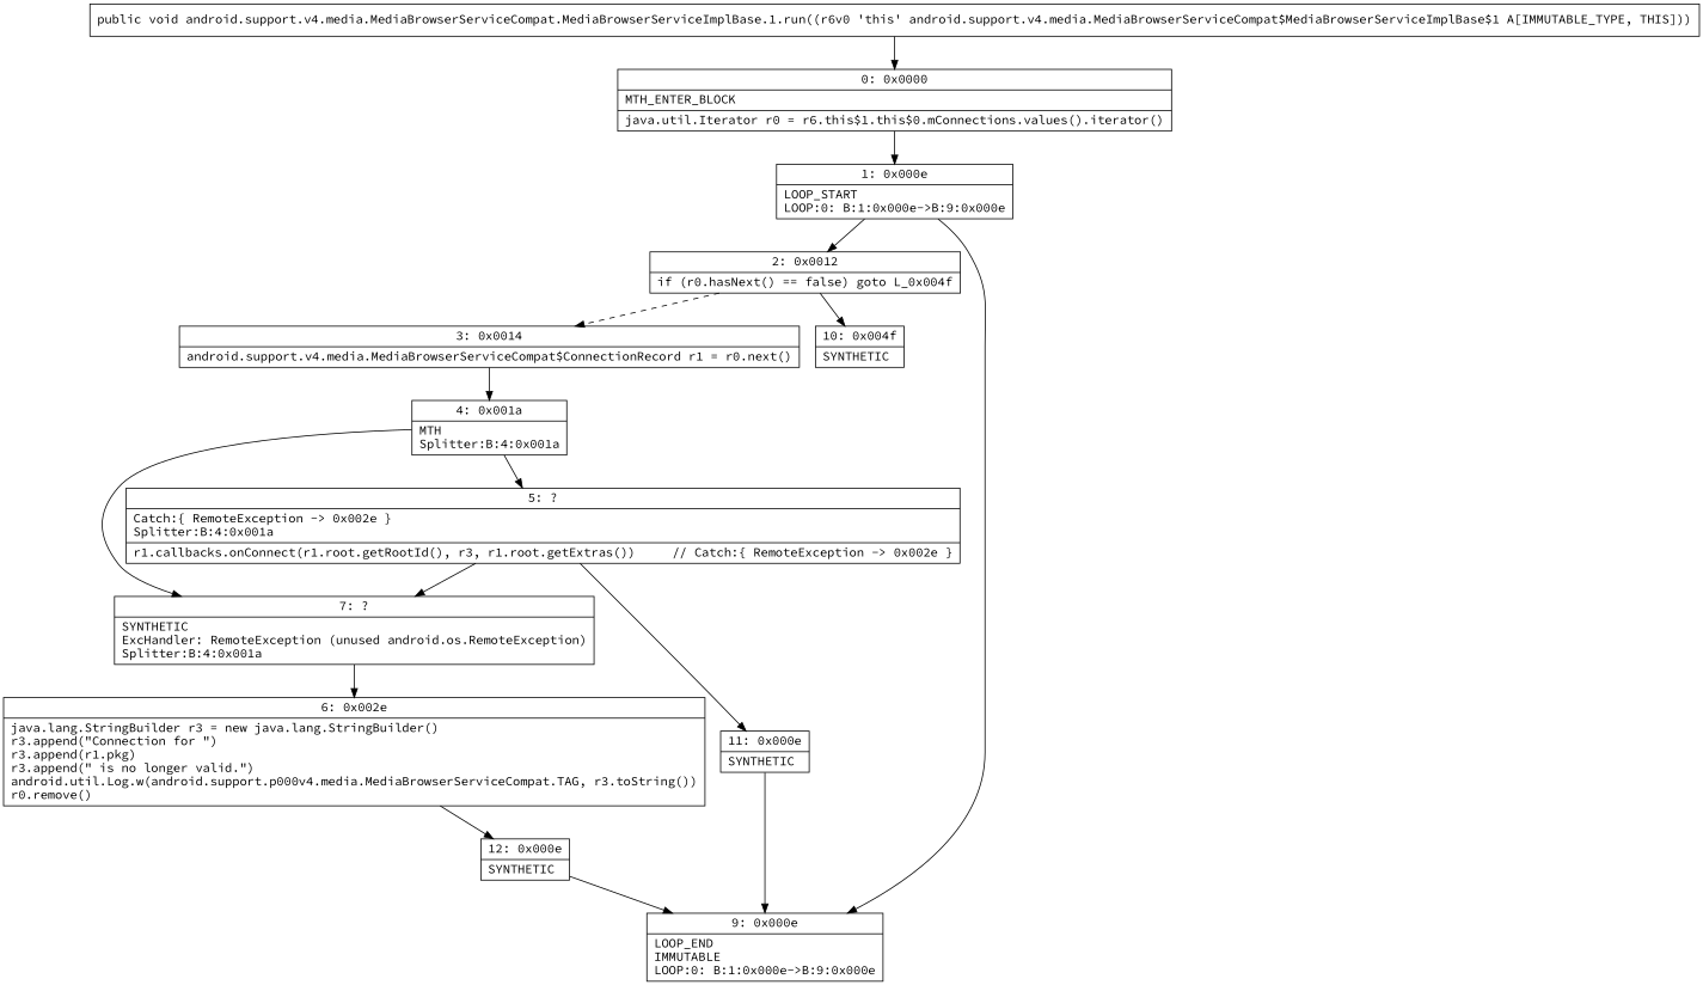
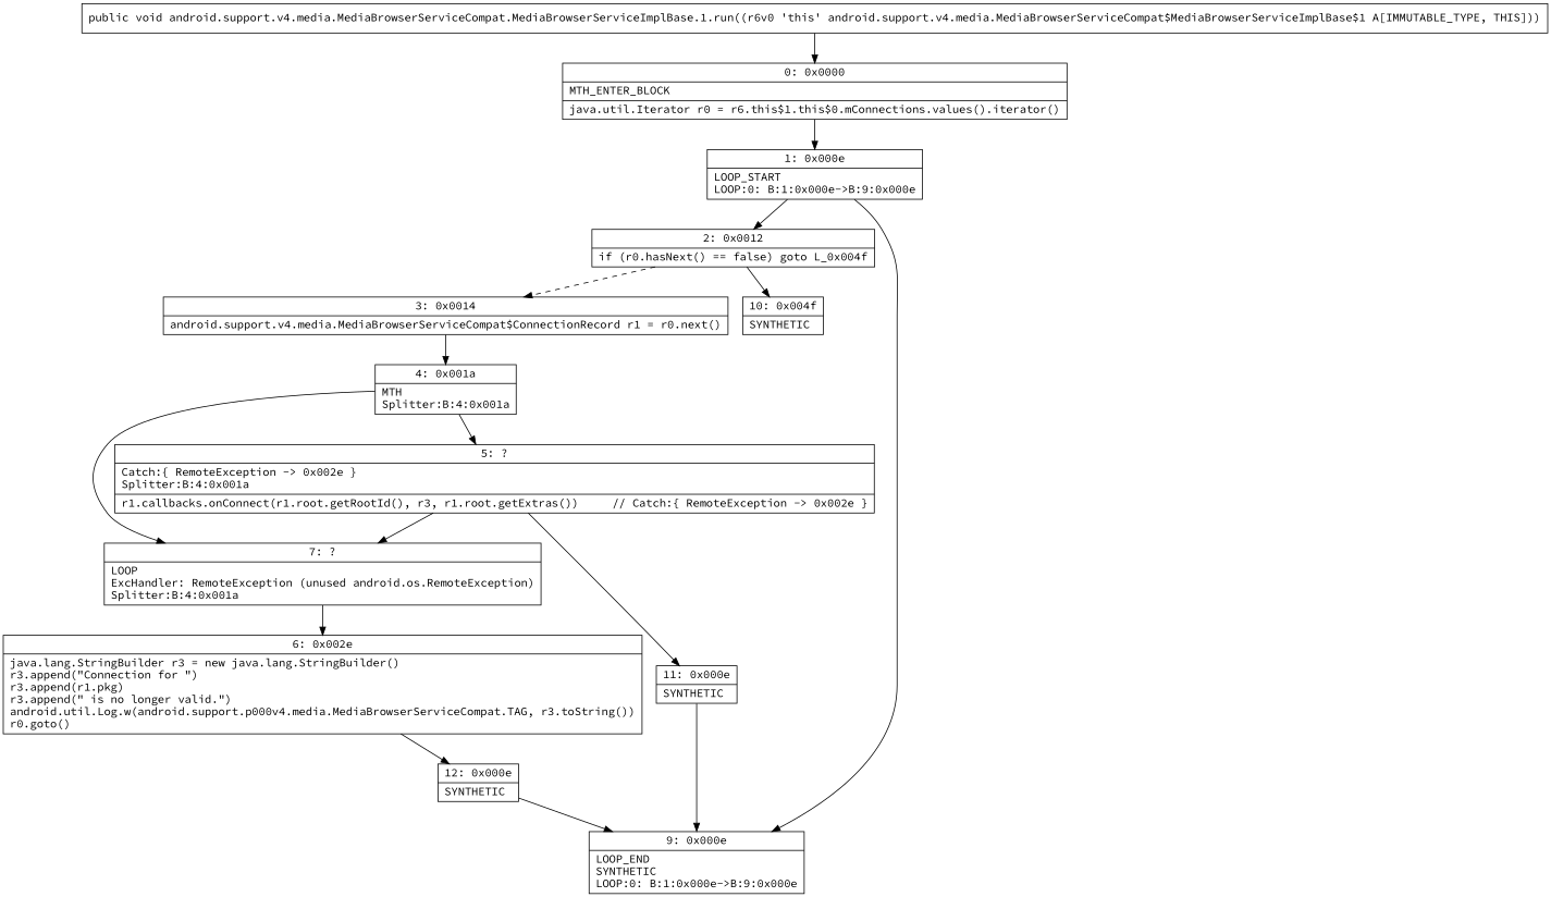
  digraph {
    fontname="Source Code Pro"
    node [fontname="Source Code Pro" shape=record]
    edge [fontname="Source Code Pro"]
    n1 [label="{0\:\ 0x0000|MTH_ENTER_BLOCK\l|java.util.Iterator r0 = r6.this$1.this$0.mConnections.values().iterator()\l}"]
    n2 [label="{1\:\ 0x000e|LOOP_START\lLOOP:0: B:1:0x000e\-\>B:9:0x000e\l}"]
    n3 [label="{2\:\ 0x0012|if (r0.hasNext() == false) goto L_0x004f\l}"]
-   n4 [label="{9\:\ 0x000e|LOOP_END\lIMMUTABLE\lLOOP:0: B:1:0x000e\-\>B:9:0x000e\l}"]
+   n4 [label="{9\:\ 0x000e|LOOP_END\lSYNTHETIC\lLOOP:0: B:1:0x000e\-\>B:9:0x000e\l}"]
    n5 [label="{3\:\ 0x0014|android.support.v4.media.MediaBrowserServiceCompat$ConnectionRecord r1 = r0.next()\l}"]
    n6 [label="{10\:\ 0x004f|SYNTHETIC\l}"]
    n7 [label="{4\:\ 0x001a|MTH\lSplitter:B:4:0x001a\l}"]
    n8 [label="{5\:\ ?|Catch:\{ RemoteException \-\> 0x002e \}\lSplitter:B:4:0x001a\l|r1.callbacks.onConnect(r1.root.getRootId(), r3, r1.root.getExtras())     \/\/ Catch:\{ RemoteException \-\> 0x002e \}\l}"]
-   n9 [label="{7\:\ ?|SYNTHETIC\lExcHandler: RemoteException (unused android.os.RemoteException)\lSplitter:B:4:0x001a\l}"]
+   n9 [label="{7\:\ ?|LOOP\lExcHandler: RemoteException (unused android.os.RemoteException)\lSplitter:B:4:0x001a\l}"]
    n10 [label="{11\:\ 0x000e|SYNTHETIC\l}"]
-   n11 [label="{6\:\ 0x002e|java.lang.StringBuilder r3 = new java.lang.StringBuilder()\lr3.append(\"Connection for \")\lr3.append(r1.pkg)\lr3.append(\" is no longer valid.\")\landroid.util.Log.w(android.support.p000v4.media.MediaBrowserServiceCompat.TAG, r3.toString())\lr0.remove()\l}"]
+   n11 [label="{6\:\ 0x002e|java.lang.StringBuilder r3 = new java.lang.StringBuilder()\lr3.append(\"Connection for \")\lr3.append(r1.pkg)\lr3.append(\" is no longer valid.\")\landroid.util.Log.w(android.support.p000v4.media.MediaBrowserServiceCompat.TAG, r3.toString())\lr0.goto()\l}"]
    n12 [label="{12\:\ 0x000e|SYNTHETIC\l}"]
    n13 [label="{public void android.support.v4.media.MediaBrowserServiceCompat.MediaBrowserServiceImplBase.1.run((r6v0 'this' android.support.v4.media.MediaBrowserServiceCompat$MediaBrowserServiceImplBase$1 A[IMMUTABLE_TYPE, THIS])) }"]
    n1 -> n2
    n2 -> n3
    n2 -> n4
    n3 -> n5 [style=dashed]
    n3 -> n6
    n5 -> n7
    n7 -> n8
    n7 -> n9
    n8 -> n9
    n8 -> n10
    n9 -> n11
    n10 -> n4
    n11 -> n12
    n12 -> n4
    n13 -> n1
  }
